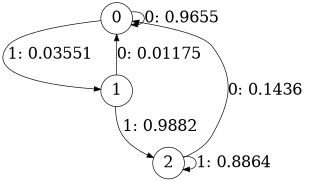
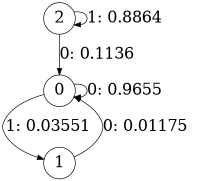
  digraph {
    node [fontsize=24 shape=circle]
    edge [fontsize=24]
    0
    1
    2
    0 -> 0 [label="0: 0.9655   "]
    0 -> 1 [label="1: 0.03551  "]
    1 -> 0 [label="0: 0.01175  "]
-   1 -> 2 [label="1: 0.9882   "]
-   2 -> 0 [label="0: 0.1436   "]
+   2 -> 0 [label="0: 0.1136   "]
    2 -> 2 [label="1: 0.8864   "]
  }
